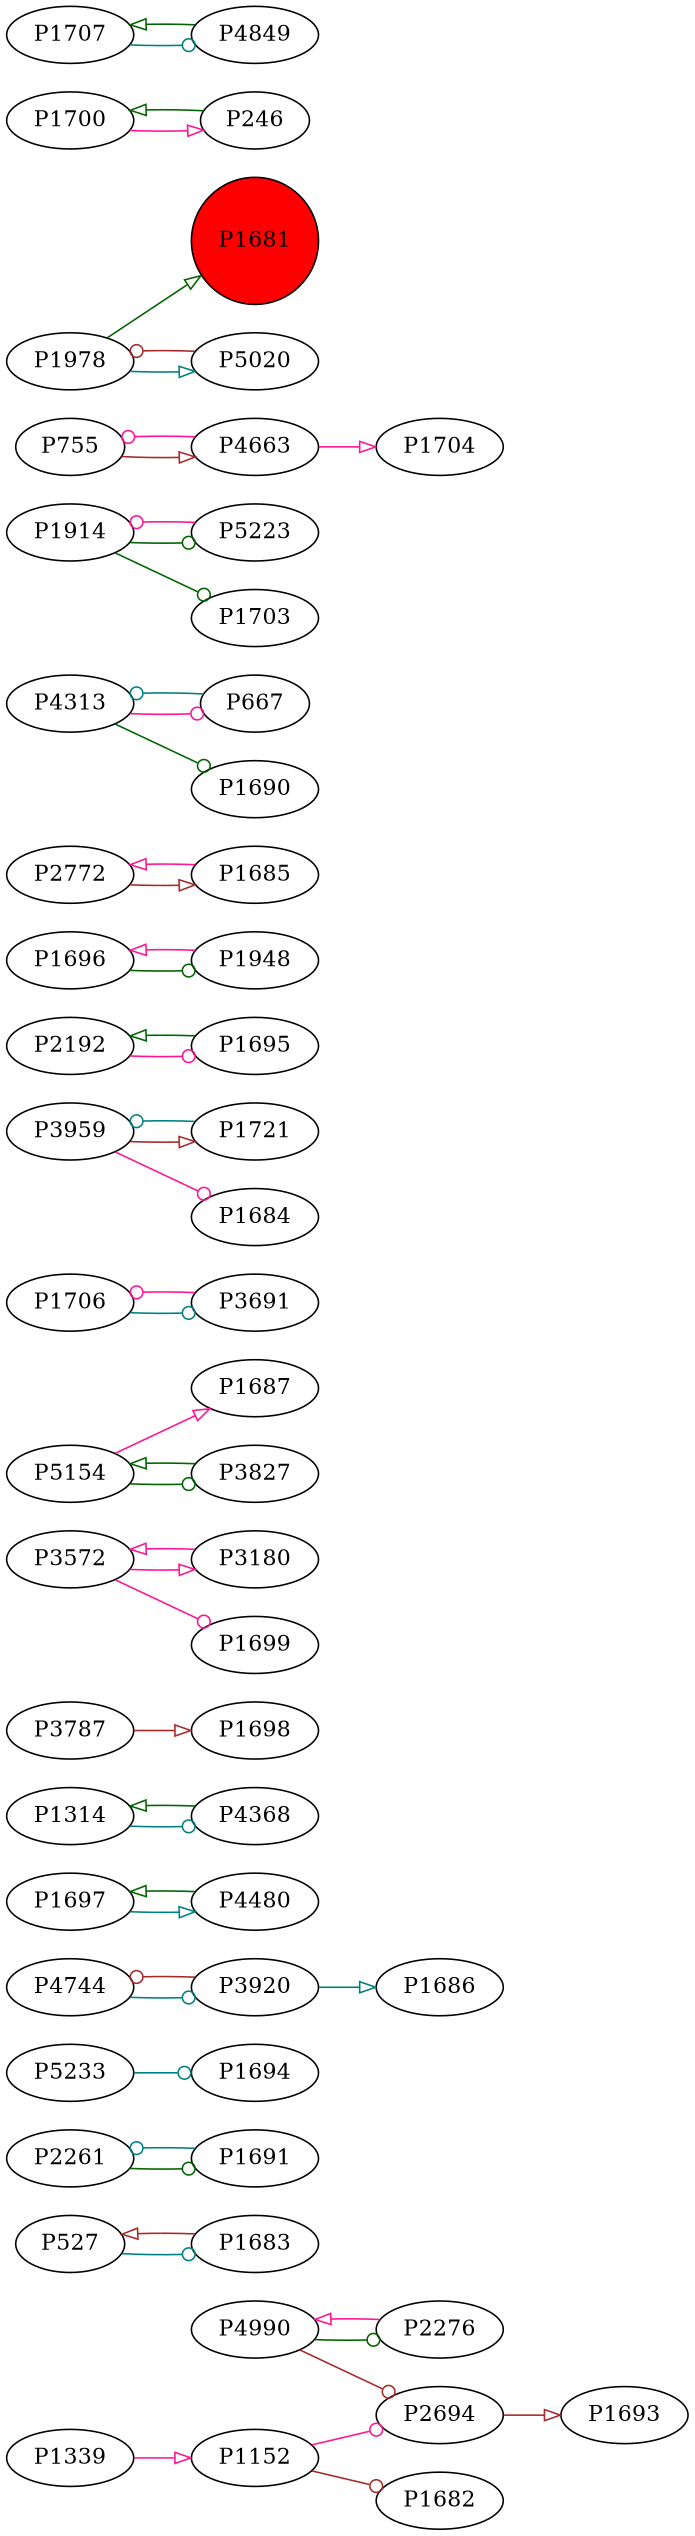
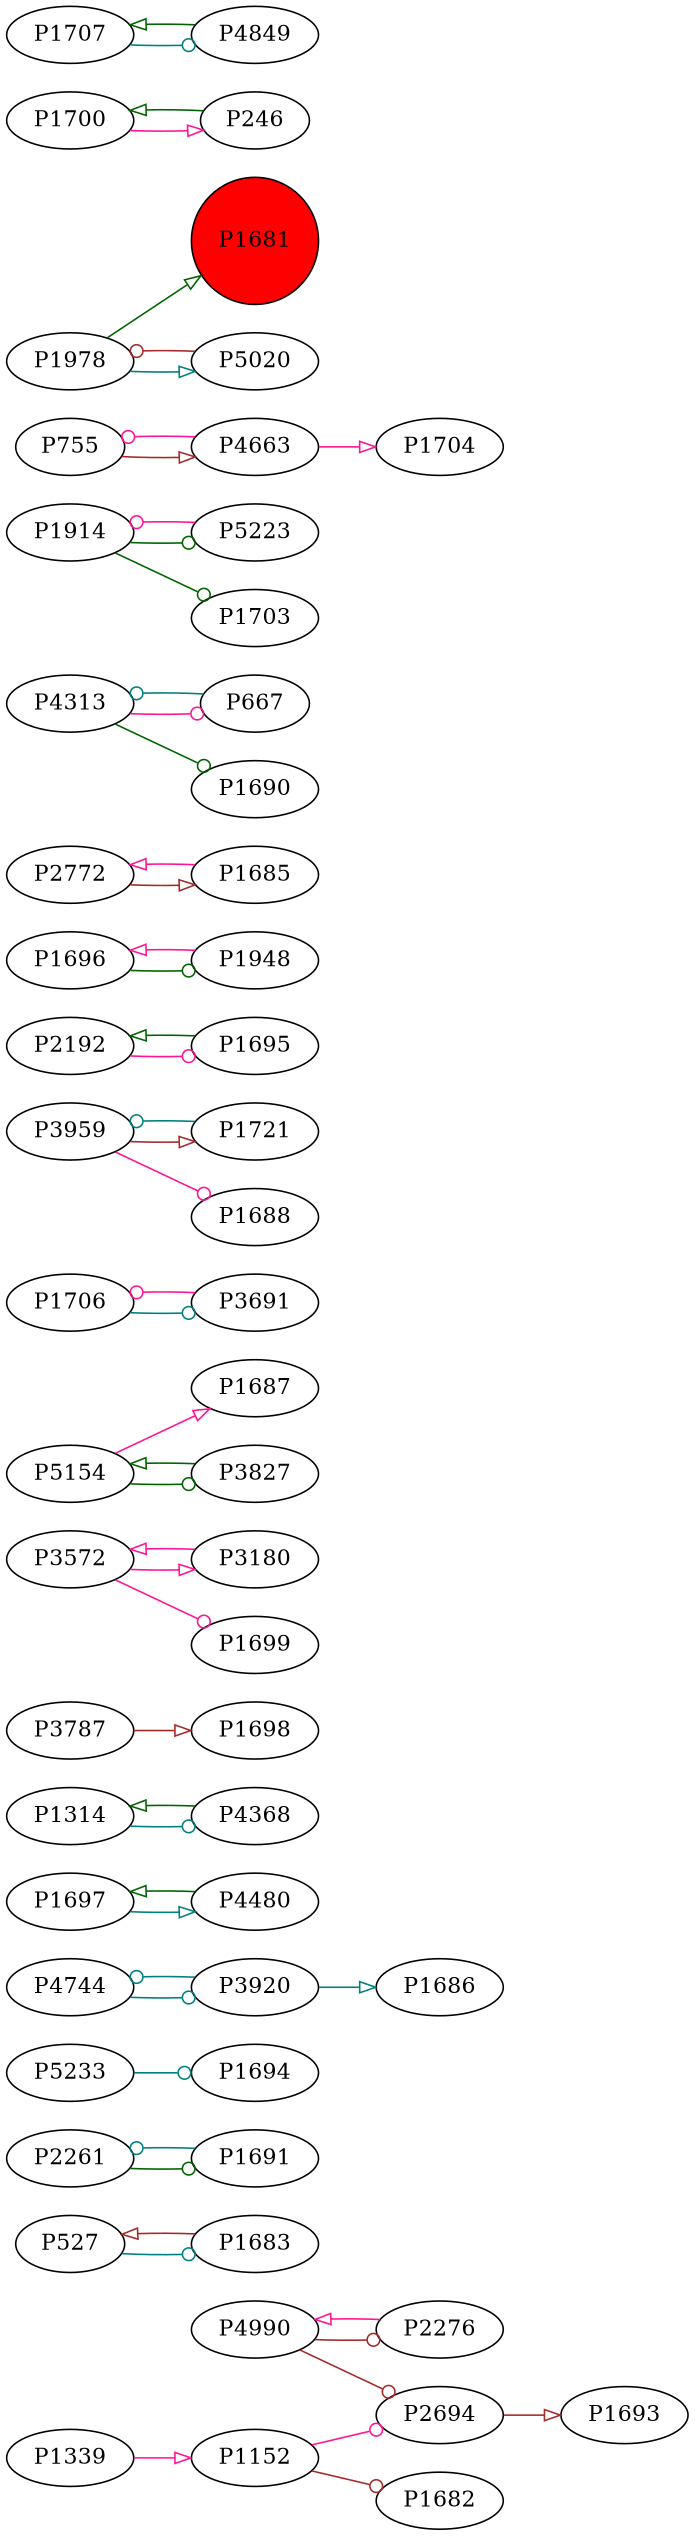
  digraph {
    rankdir=LR
    edge [arrowhead=odot color=deeppink]
    P1152
    P1682
    P2694
    P1339
    P1693
    P527
    P1683
    P2261
    P1691
    P5233
    P1694
    P4744
    P3920
    P1686
    P1697
    P4480
    P1314
    P4368
    P3787
    P1698
    P3572
    P3180
    P1699
    P5154
    P1687
    P3827
    P1706
    P3691
    P3959
    P1721
-   P1684
+   P1684 [label=P1688]
    P2192
    P1695
    P1696
    P1948
    P2772
    P1685
    P4313
    P667
    P1690
    P4990
    P2276
    P1914
    P5223
    P1703
    P755
    P4663
    P1704
    P1681 [fillcolor=red shape=circle style=filled]
    P1978
    P5020
    P1700
    P246
    P1707
    P4849
    P1152 -> P1682 [color=brown]
    P1152 -> P2694
    P2694 -> P1693 [arrowhead=onormal color=brown]
    P1339 -> P1152 [arrowhead=onormal]
    P527 -> P1683 [color=teal]
    P1683 -> P527 [arrowhead=onormal color=brown]
    P2261 -> P1691 [color=darkgreen]
    P1691 -> P2261 [color=teal]
    P5233 -> P1694 [color=teal]
    P4744 -> P3920 [color=teal]
-   P3920 -> P4744 [color=brown]
+   P3920 -> P4744 [color=teal]
    P3920 -> P1686 [arrowhead=onormal color=teal]
    P1697 -> P4480 [arrowhead=onormal color=teal]
    P4480 -> P1697 [arrowhead=onormal color=darkgreen]
    P1314 -> P4368 [color=teal]
    P4368 -> P1314 [arrowhead=onormal color=darkgreen]
    P3787 -> P1698 [arrowhead=onormal color=brown]
    P3572 -> P3180 [arrowhead=onormal]
    P3572 -> P1699
    P3180 -> P3572 [arrowhead=onormal]
    P5154 -> P1687 [arrowhead=onormal]
    P5154 -> P3827 [color=darkgreen]
    P3827 -> P5154 [arrowhead=onormal color=darkgreen]
    P1706 -> P3691 [color=teal]
    P3691 -> P1706
    P3959 -> P1721 [arrowhead=onormal color=brown]
    P3959 -> P1684
    P1721 -> P3959 [color=teal]
    P2192 -> P1695
    P1695 -> P2192 [arrowhead=onormal color=darkgreen]
    P1696 -> P1948 [color=darkgreen]
    P1948 -> P1696 [arrowhead=onormal]
    P2772 -> P1685 [arrowhead=onormal color=brown]
    P1685 -> P2772 [arrowhead=onormal]
    P4313 -> P667
    P4313 -> P1690 [color=darkgreen]
    P667 -> P4313 [color=teal]
    P4990 -> P2694 [color=brown]
-   P4990 -> P2276 [color=darkgreen]
+   P4990 -> P2276 [color=brown]
    P2276 -> P4990 [arrowhead=onormal]
    P1914 -> P5223 [color=darkgreen]
    P1914 -> P1703 [color=darkgreen]
    P5223 -> P1914
    P755 -> P4663 [arrowhead=onormal color=brown]
    P4663 -> P755
    P4663 -> P1704 [arrowhead=onormal]
    P1978 -> P1681 [arrowhead=onormal color=darkgreen]
    P1978 -> P5020 [arrowhead=onormal color=teal]
    P5020 -> P1978 [color=brown]
    P1700 -> P246 [arrowhead=onormal]
    P246 -> P1700 [arrowhead=onormal color=darkgreen]
    P1707 -> P4849 [color=teal]
    P4849 -> P1707 [arrowhead=onormal color=darkgreen]
  }
